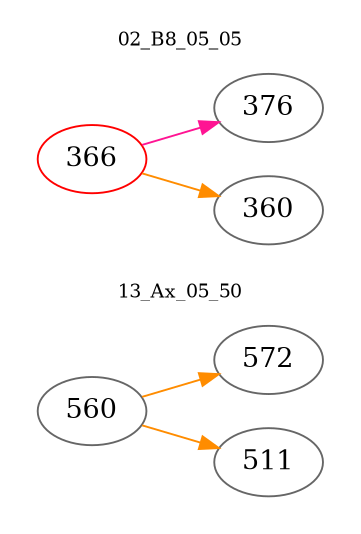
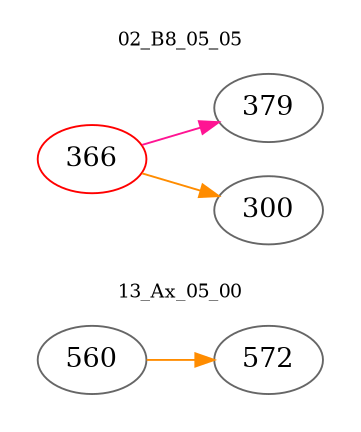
  digraph {
    rankdir=LR
    node [color=gray40]
    edge [color=darkorange]
    n1 [label=560]
-   n2 [label=511]
    n3 [label=572]
    n4 [color=red label=366]
-   n5 [label=360]
-   n6 [label=376]
+   n5 [label=300]
+   n6 [label=379]
    subgraph cluster_1 {
      color=white
      fontsize=10
-     label="13_Ax_05_50"
+     label="13_Ax_05_00"
      n1
-     n2
      n3
    }
    subgraph cluster_2 {
      color=white
      fontsize=10
      label="02_B8_05_05"
      n4
      n5
      n6
    }
-   n1 -> n2
    n1 -> n3
    n4 -> n5
    n4 -> n6 [color=deeppink]
  }
